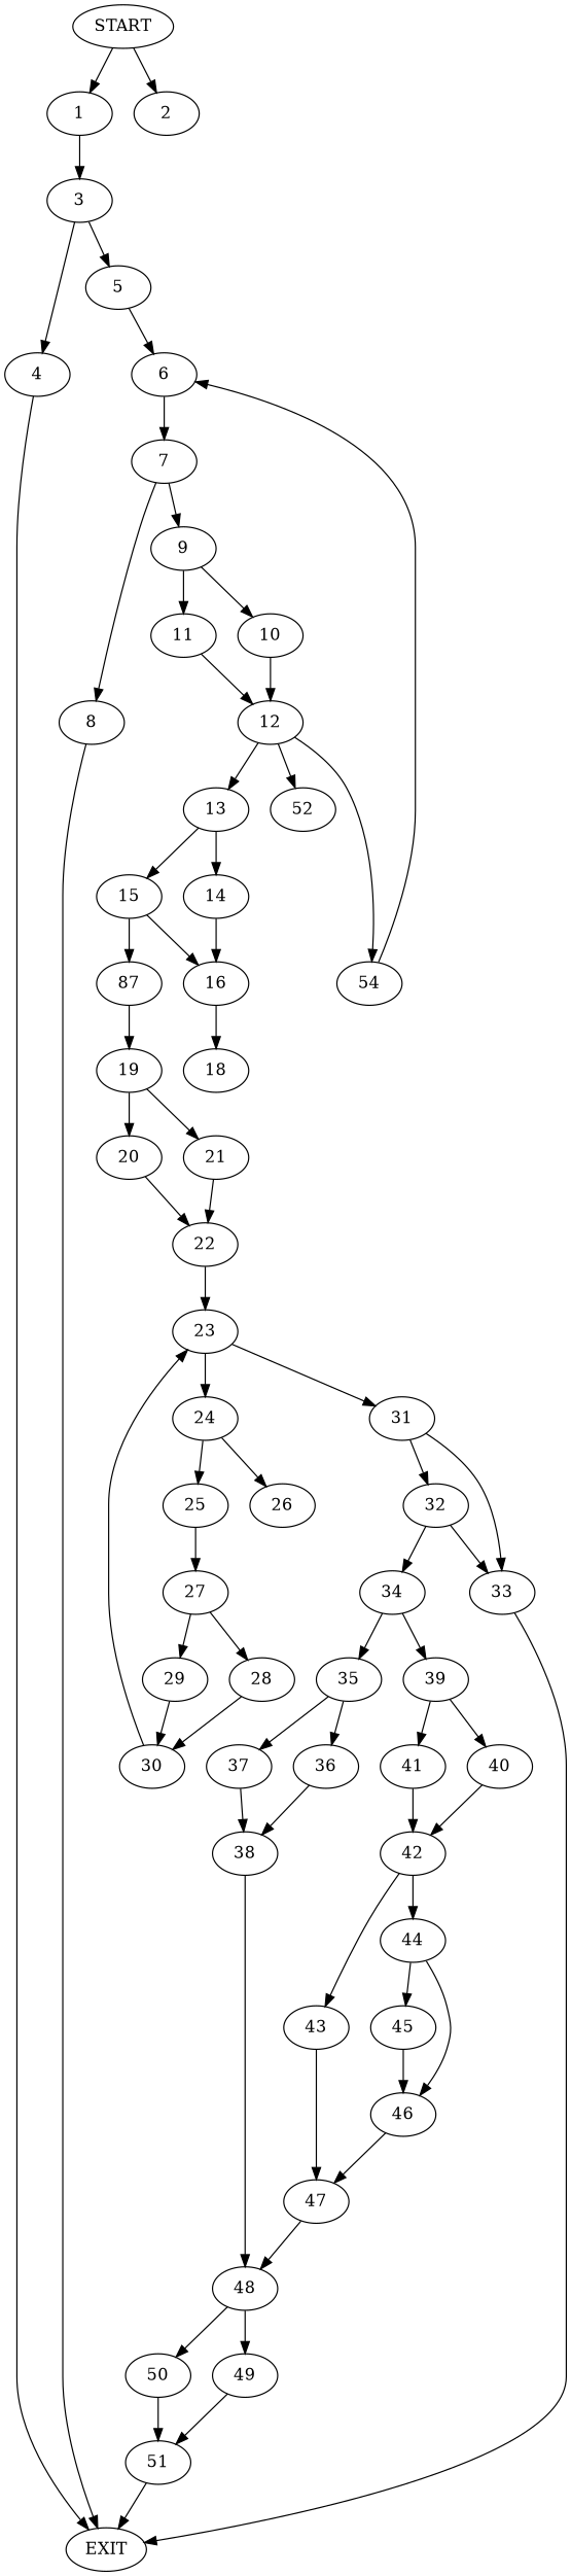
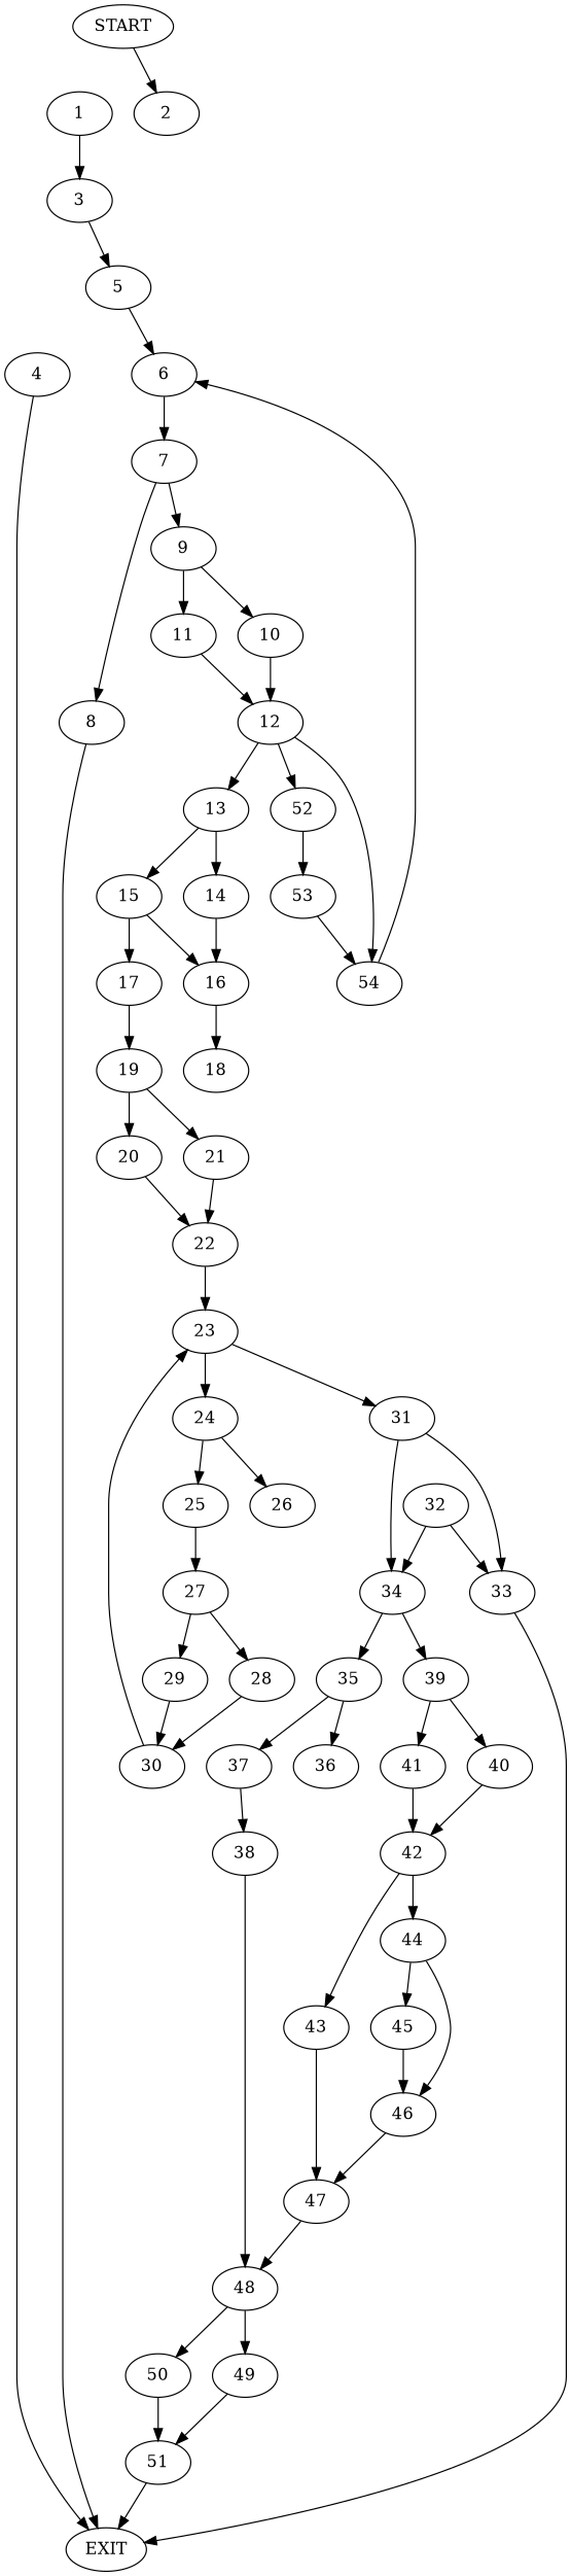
  digraph {
    n1 [label=START]
    1
    2
    3
    4
    5
    n7 [label=EXIT]
    6
    7
    8
    9
    10
    11
    12
    13
    52
    54
    14
    15
+   53
    16
-   17 [label=87]
+   17
    18
    19
    20
    21
    22
    23
    24
    31
    25
    26
    32
    33
    27
    28
    29
    30
    34
    35
    39
    36
    37
    40
    41
    38
    48
    49
    50
    42
    43
    44
    47
    45
    46
    51
-   n1 -> 1
    n1 -> 2
    1 -> 3
-   3 -> 4
    3 -> 5
    4 -> n7
    5 -> 6
    6 -> 7
    7 -> 8
    7 -> 9
    8 -> n7
    9 -> 10
    9 -> 11
    10 -> 12
    11 -> 12
    12 -> 13
    12 -> 52
    12 -> 54
    13 -> 14
    13 -> 15
+   52 -> 53
    54 -> 6
    14 -> 16
    15 -> 16
    15 -> 17
+   53 -> 54
    16 -> 18
    17 -> 19
    19 -> 20
    19 -> 21
    20 -> 22
    21 -> 22
    22 -> 23
    23 -> 24
    23 -> 31
    24 -> 25
    24 -> 26
-   31 -> 32
+   31 -> 34
    31 -> 33
    25 -> 27
    32 -> 33
    32 -> 34
    33 -> n7
    27 -> 28
    27 -> 29
    28 -> 30
    29 -> 30
    30 -> 23
    34 -> 35
    34 -> 39
    35 -> 36
    35 -> 37
    39 -> 40
    39 -> 41
-   36 -> 38
    37 -> 38
    40 -> 42
    41 -> 42
    38 -> 48
    48 -> 49
    48 -> 50
    49 -> 51
    50 -> 51
    42 -> 43
    42 -> 44
    43 -> 47
    44 -> 45
    44 -> 46
    47 -> 48
    45 -> 46
    46 -> 47
    51 -> n7
  }
